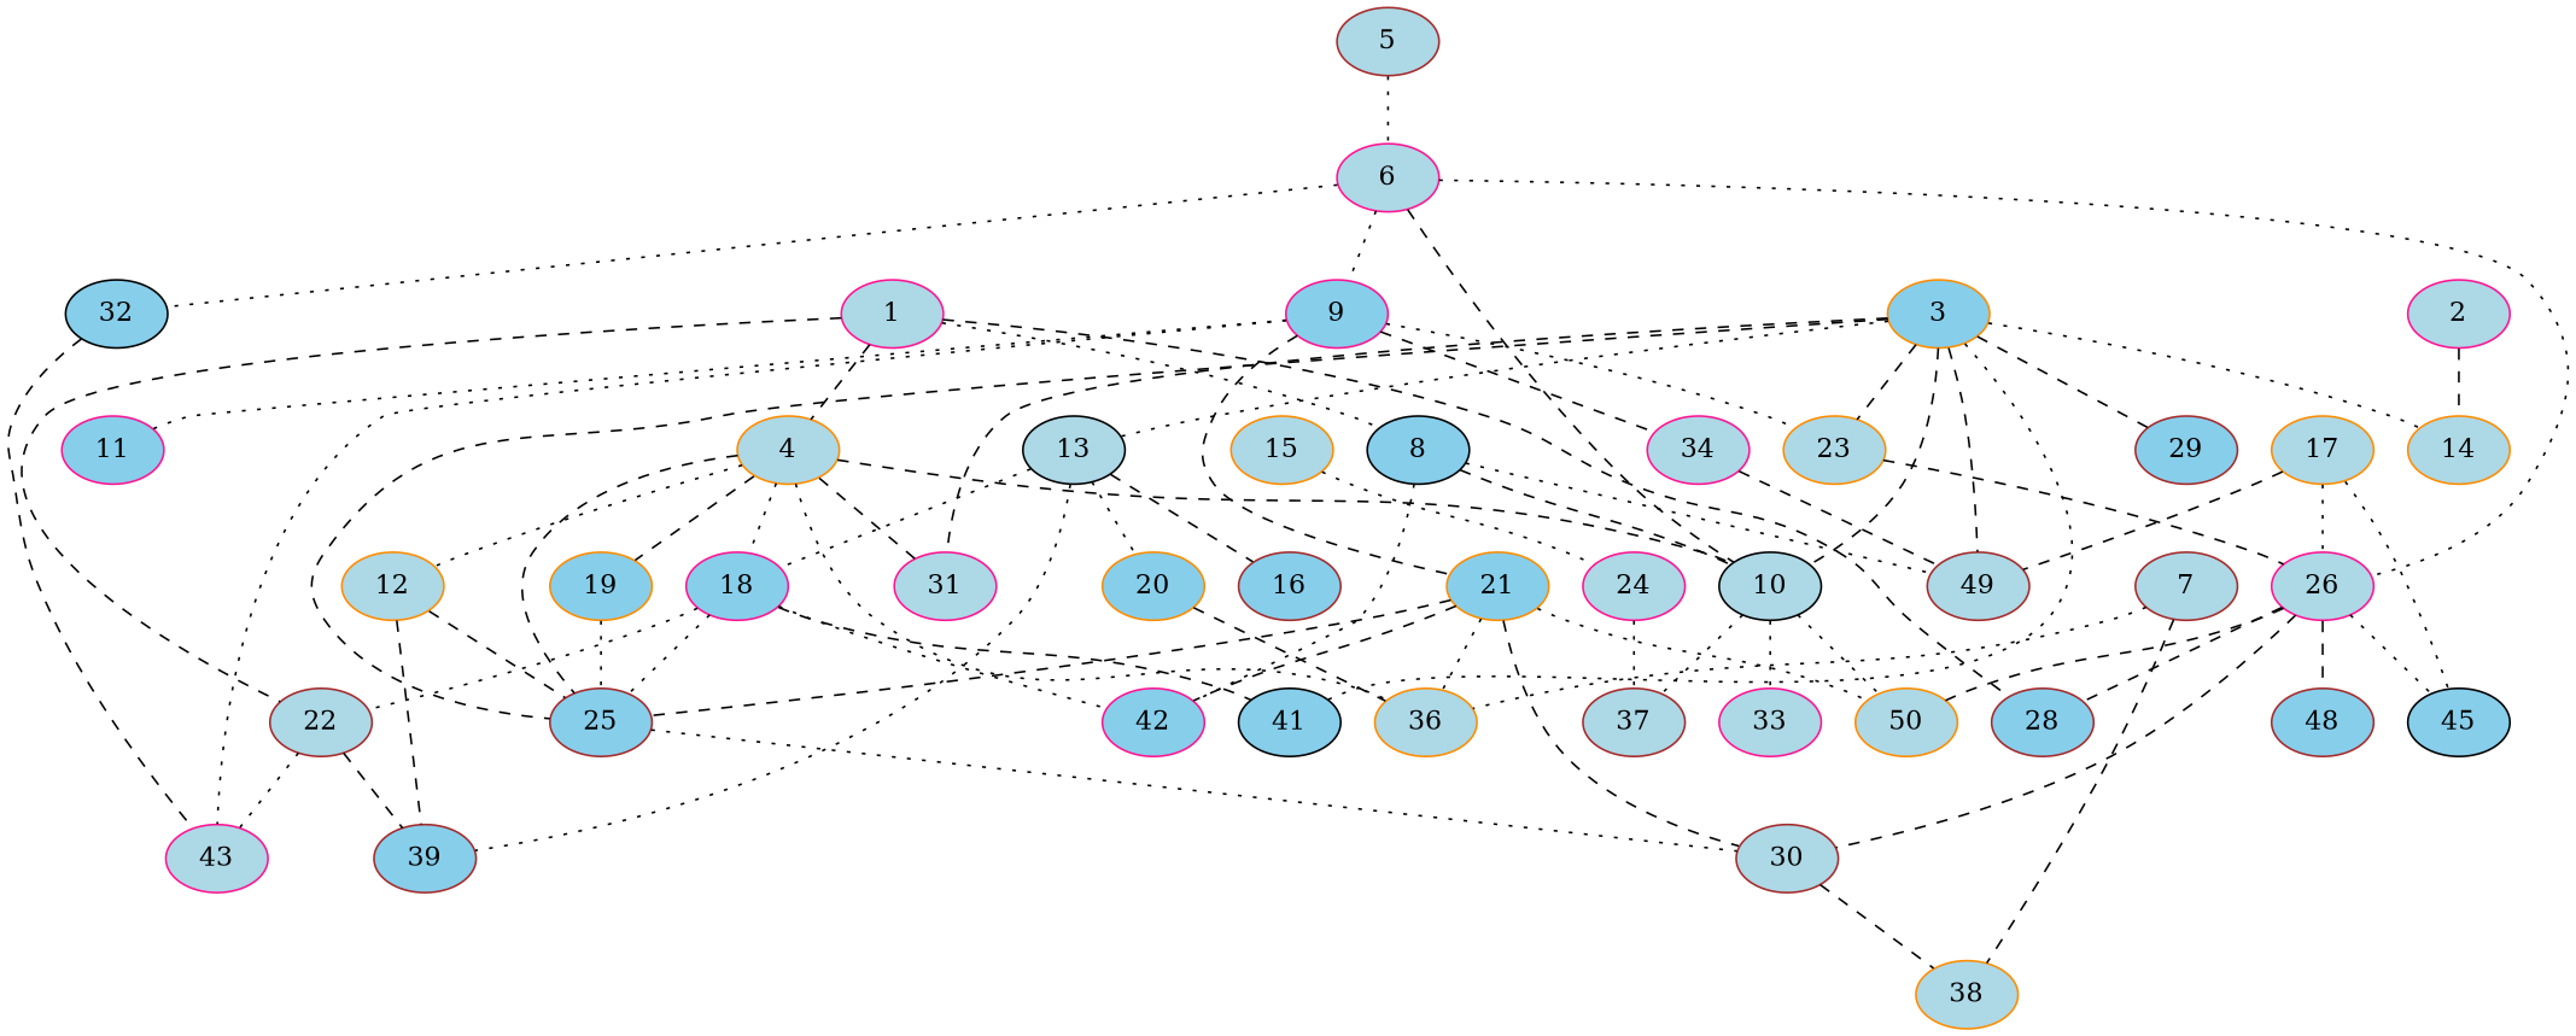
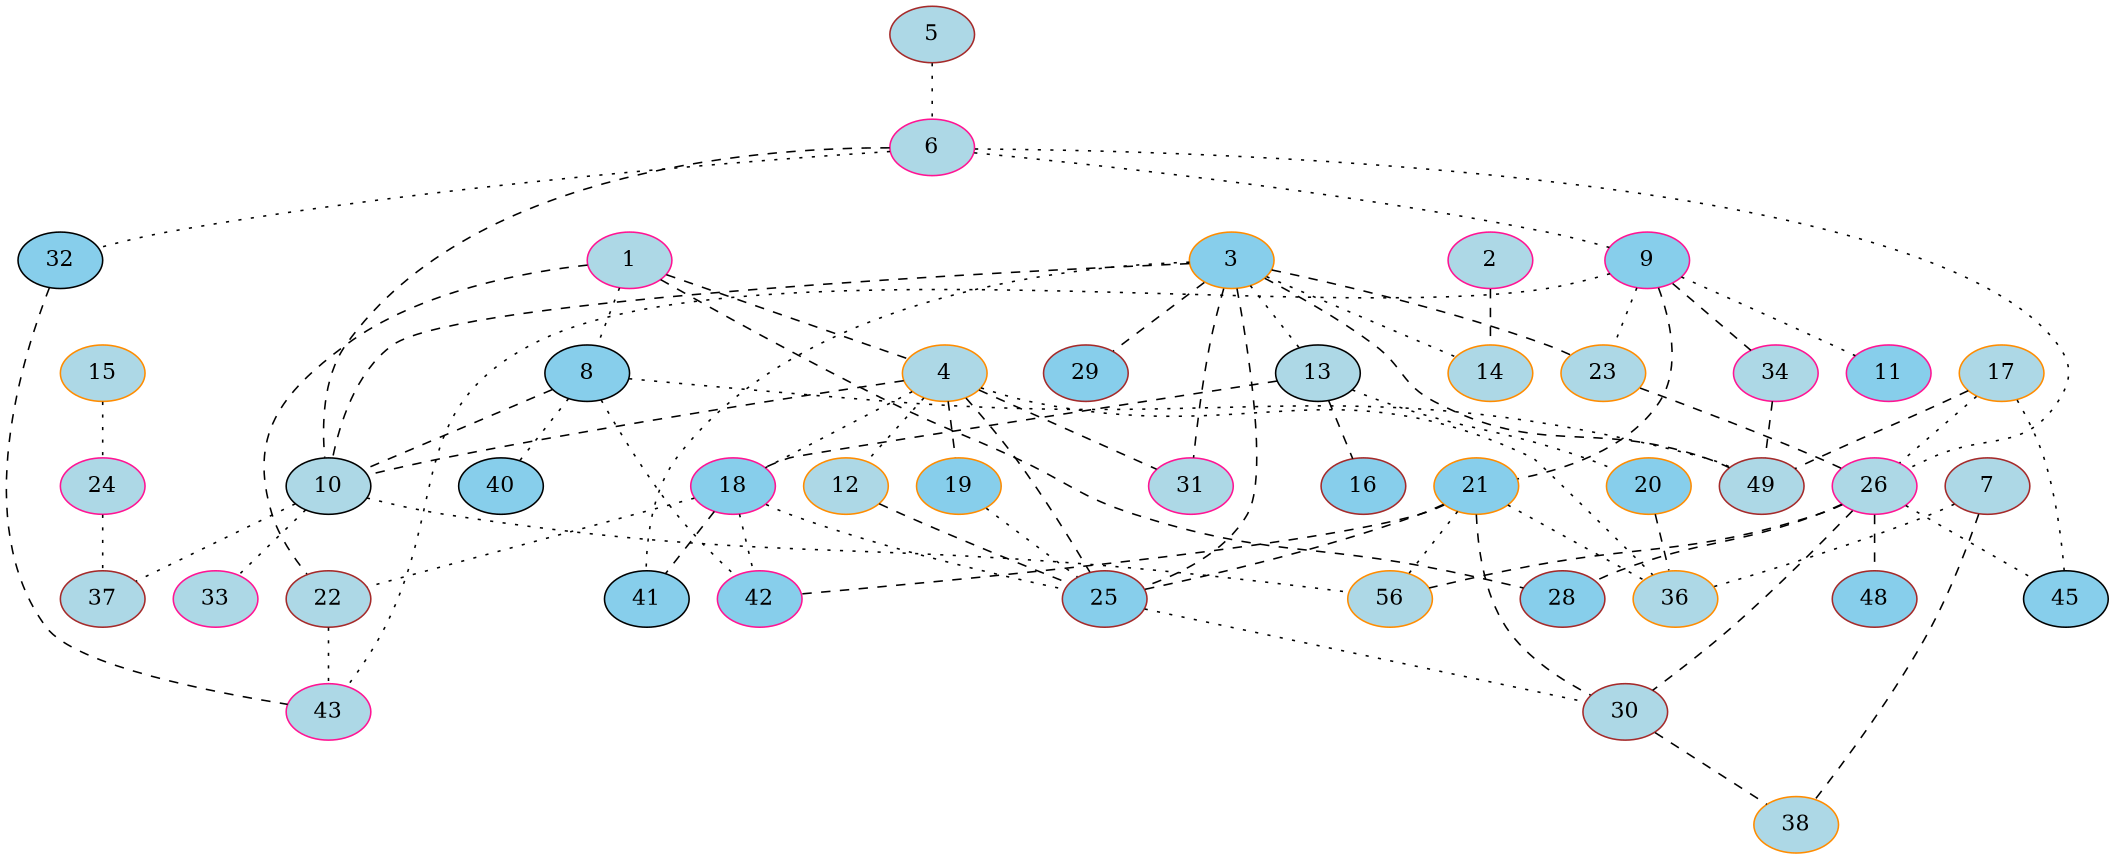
  graph {
    node [color=darkorange fillcolor=lightblue style=filled]
    edge [style=dashed weight=1.0]
    4
    1 [color=deeppink]
    8 [color=black fillcolor=skyblue]
    22 [color=brown]
    28 [color=brown fillcolor=skyblue]
    10 [color=black]
    25 [color=brown fillcolor=skyblue]
    31 [color=deeppink]
    12
    18 [color=deeppink fillcolor=skyblue]
    19 [fillcolor=skyblue]
    36
    49 [color=brown]
+   40 [color=black fillcolor=skyblue]
    42 [color=deeppink fillcolor=skyblue]
    43 [color=deeppink]
-   39 [color=brown fillcolor=skyblue]
    14
    2 [color=deeppink]
    3 [fillcolor=skyblue]
    13 [color=black]
    23
    29 [color=brown fillcolor=skyblue]
    41 [color=black fillcolor=skyblue]
    33 [color=deeppink]
    37 [color=brown]
-   50
+   50 [label=56]
    20 [fillcolor=skyblue]
    16 [color=brown fillcolor=skyblue]
    26 [color=deeppink]
    30 [color=brown]
    5 [color=brown]
    6 [color=deeppink]
    9 [color=deeppink fillcolor=skyblue]
    32 [color=black fillcolor=skyblue]
    11 [color=deeppink fillcolor=skyblue]
    21 [fillcolor=skyblue]
    34 [color=deeppink]
    45 [color=black fillcolor=skyblue]
    48 [color=brown fillcolor=skyblue]
    7 [color=brown]
    38
    15
    24 [color=deeppink]
    17
    4 -- 10
    4 -- 25
    4 -- 31
    4 -- 12 [style=dotted]
    4 -- 18 [style=dotted]
    4 -- 19
    4 -- 36 [style=dotted]
    1 -- 4
    1 -- 8 [style=dotted]
    1 -- 22
    1 -- 28
    8 -- 10
    8 -- 49 [style=dotted]
+   8 -- 40 [style=dotted]
    8 -- 42 [style=dotted]
    22 -- 43 [style=dotted]
-   22 -- 39
    10 -- 33 [style=dotted]
    10 -- 37 [style=dotted]
    10 -- 50 [style=dotted]
    25 -- 30 [style=dotted]
    12 -- 25
-   12 -- 39
    18 -- 22 [style=dotted]
    18 -- 25 [style=dotted]
    18 -- 42 [style=dotted]
    18 -- 41
    19 -- 25 [style=dotted]
    2 -- 14
    3 -- 10
    3 -- 25
    3 -- 31
    3 -- 49
    3 -- 14 [style=dotted]
    3 -- 13 [style=dotted]
    3 -- 23
    3 -- 29
    3 -- 41 [style=dotted]
-   13 -- 18 [style=dotted]
-   13 -- 39 [style=dotted]
+   13 -- 18
    13 -- 20 [style=dotted]
    13 -- 16
    23 -- 26 [weight=2.0]
    20 -- 36
    26 -- 28
    26 -- 50
    26 -- 30
    26 -- 45 [style=dotted]
    26 -- 48
    30 -- 38
    5 -- 6 [style=dotted]
    6 -- 10
    6 -- 26 [style=dotted]
    6 -- 9 [style=dotted]
    6 -- 32 [style=dotted]
    9 -- 43 [style=dotted]
    9 -- 23 [style=dotted]
    9 -- 11 [style=dotted]
    9 -- 21
    9 -- 34
    32 -- 43
    21 -- 25
    21 -- 36 [style=dotted]
    21 -- 42
    21 -- 50 [style=dotted]
    21 -- 30
    34 -- 49
    7 -- 36 [style=dotted]
    7 -- 38
    15 -- 24 [style=dotted]
    24 -- 37 [style=dotted]
    17 -- 49
    17 -- 26 [style=dotted]
    17 -- 45 [style=dotted]
  }
